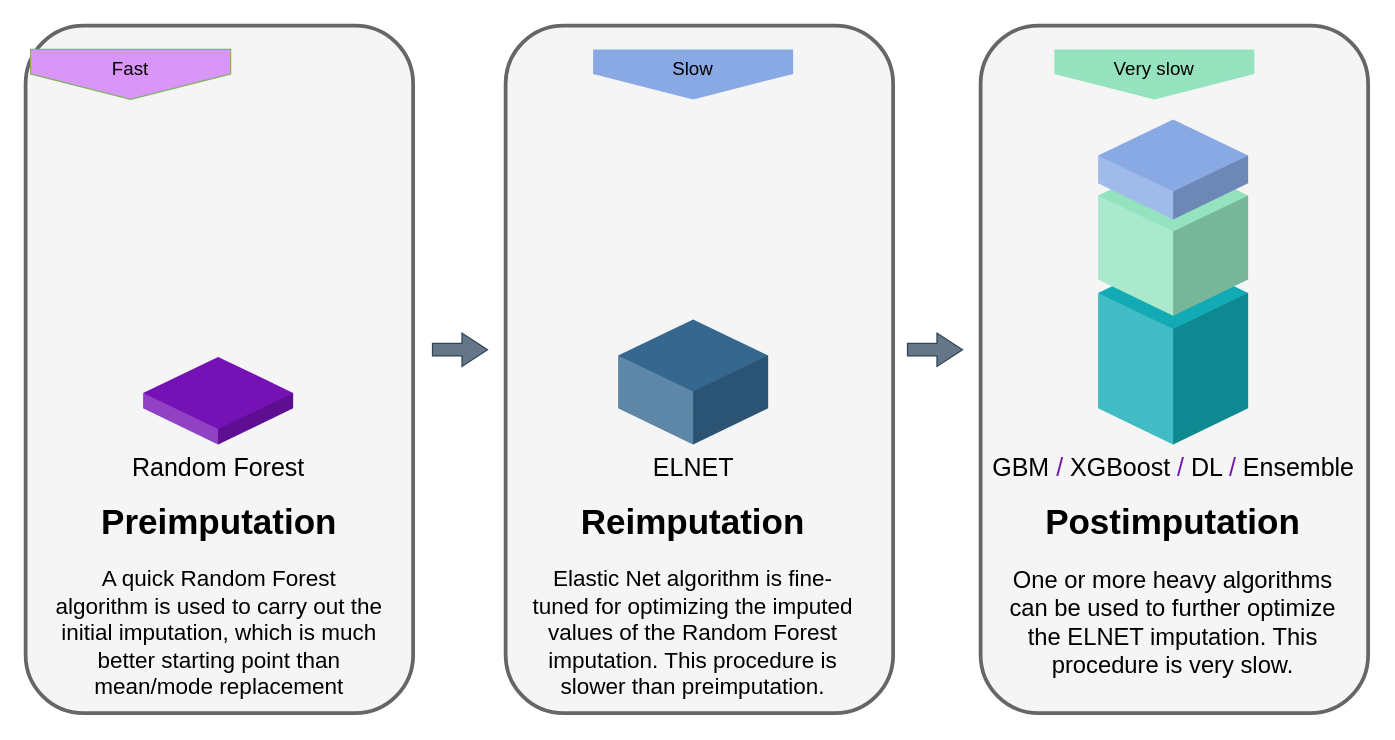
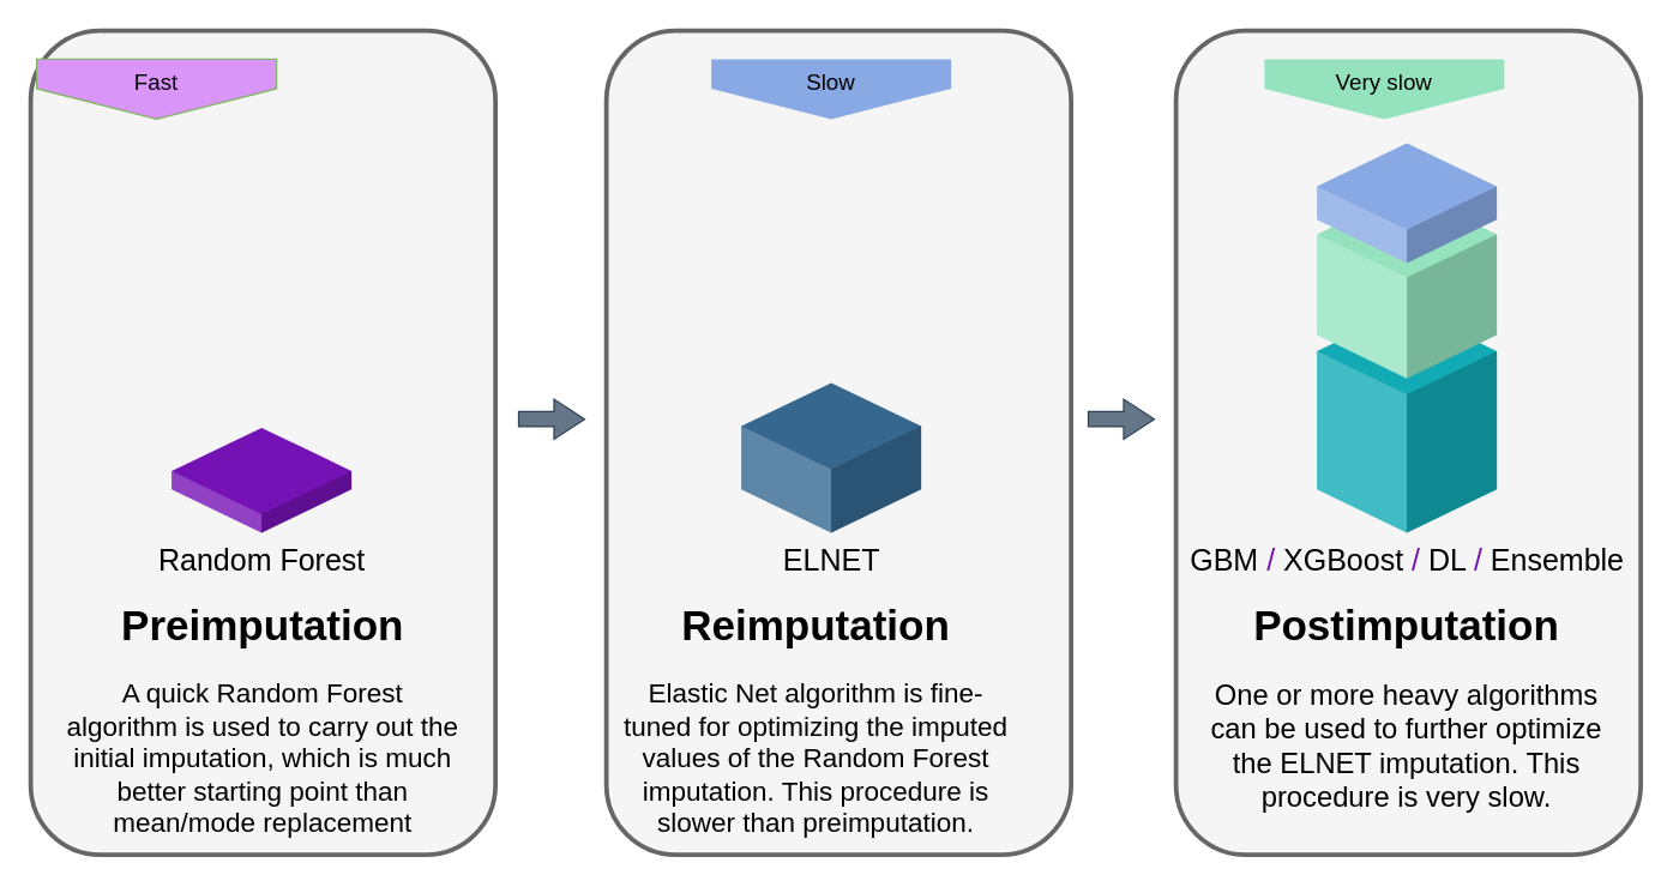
  <mxCell id="0" />
  <mxCell id="1" parent="0" />
  <mxCell id="2" value="&lt;h1&gt;&lt;br&gt;&lt;/h1&gt;" style="text;html=1;spacing=5;spacingTop=-20;whiteSpace=wrap;overflow=hidden;strokeWidth=3;fontSize=13;align=center;rounded=1;fillColor=#f5f5f5;fontColor=#333333;strokeColor=#666666;" parent="1" vertex="1"><mxGeometry x="20" y="20" width="310" height="550" as="geometry" /></mxCell>
  <mxCell id="3" value="Random Forest" style="verticalLabelPosition=bottom;verticalAlign=top;html=1;shape=mxgraph.infographic.shadedCube;isoAngle=15;fillColor=#7412B5;strokeColor=none;fontFamily=Helvetica;fontSize=20;align=center;strokeWidth=2;" parent="1" vertex="1"><mxGeometry x="114" y="285" width="120" height="70" as="geometry" /></mxCell>
  <mxCell id="4" value="&lt;h1&gt;Preimputation&lt;/h1&gt;&lt;p&gt;&lt;font style=&quot;font-size: 18px;&quot;&gt;A quick Random Forest algorithm is used to carry out the initial imputation, which is much better starting point than mean/mode replacement&lt;/font&gt;&lt;/p&gt;" style="text;html=1;spacing=5;spacingTop=-20;whiteSpace=wrap;overflow=hidden;strokeWidth=2;fillColor=none;gradientColor=none;fontSize=14;align=center;" parent="1" vertex="1"><mxGeometry x="40" y="392" width="270" height="174" as="geometry" /></mxCell>
  <mxCell id="5" value="Fast" style="shape=offPageConnector;whiteSpace=wrap;html=1;fillColor=#DA95F8;fontSize=15;size=0.509;verticalAlign=top;strokeColor=#82b366;shadow=0;rounded=0;gradientColor=none;gradientDirection=west;" parent="1" vertex="1"><mxGeometry x="24" y="39" width="160" height="40" as="geometry" /></mxCell>
  <mxCell id="6" value="" style="shape=flexArrow;endArrow=classic;html=1;rounded=0;fontColor=#000000;fillColor=#f5f5f5;strokeColor=#666666;endWidth=15.714;endSize=6.471;" parent="1" edge="1"><mxGeometry width="50" height="50" relative="1" as="geometry"><mxPoint x="617" y="168" as="sourcePoint" /><mxPoint x="687" y="168" as="targetPoint" /></mxGeometry></mxCell>
  <mxCell id="7" value="" style="shape=flexArrow;endArrow=classic;html=1;rounded=0;fontColor=#000000;fillColor=#647687;strokeColor=#314354;endWidth=15.714;endSize=6.471;" parent="1" edge="1"><mxGeometry width="50" height="50" relative="1" as="geometry"><mxPoint x="345" y="279.29" as="sourcePoint" /><mxPoint x="390" y="279.29" as="targetPoint" /></mxGeometry></mxCell>
  <mxCell id="8" value="" style="shape=flexArrow;endArrow=classic;html=1;rounded=0;fontColor=#000000;fillColor=#647687;strokeColor=#314354;endWidth=15.714;endSize=6.471;" parent="1" edge="1"><mxGeometry width="50" height="50" relative="1" as="geometry"><mxPoint x="725" y="279.29" as="sourcePoint" /><mxPoint x="770" y="279.29" as="targetPoint" /></mxGeometry></mxCell>
  <mxCell id="9" value="&lt;h1&gt;&lt;br&gt;&lt;/h1&gt;" style="text;html=1;spacing=5;spacingTop=-20;whiteSpace=wrap;overflow=hidden;strokeColor=#666666;strokeWidth=3;fillColor=#f5f5f5;fontSize=13;fontColor=#333333;align=center;rounded=1;" parent="1" vertex="1"><mxGeometry x="404" y="20" width="310" height="550" as="geometry" /></mxCell>
  <mxCell id="10" value="ELNET" style="verticalLabelPosition=bottom;verticalAlign=top;html=1;shape=mxgraph.infographic.shadedCube;isoAngle=15;fillColor=#36688F;strokeColor=none;fontFamily=Helvetica;fontSize=20;align=center;strokeWidth=2;" parent="1" vertex="1"><mxGeometry x="494" y="255" width="120" height="100" as="geometry" /></mxCell>
- <mxCell id="11" value="&lt;h1&gt;Reimputation&lt;/h1&gt;&lt;p&gt;&lt;font style=&quot;font-size: 18px;&quot;&gt;Elastic Net algorithm is fine-tuned for optimizing the imputed values of the Random Forest imputation. This procedure is slower than preimputation.&lt;/font&gt;&lt;/p&gt;" style="text;html=1;spacing=5;spacingTop=-20;whiteSpace=wrap;overflow=hidden;strokeWidth=2;fillColor=none;gradientColor=none;fontSize=14;align=center;" parent="1" vertex="1"><mxGeometry x="419" y="392" width="270" height="175" as="geometry" /></mxCell>
+ <mxCell id="11" value="&lt;h1&gt;Reimputation&lt;/h1&gt;&lt;p&gt;&lt;font style=&quot;font-size: 18px;&quot;&gt;Elastic Net algorithm is fine-tuned for optimizing the imputed values of the Random Forest imputation. This procedure is slower than preimputation.&lt;/font&gt;&lt;/p&gt;" style="text;html=1;spacing=5;spacingTop=-20;whiteSpace=wrap;overflow=hidden;strokeWidth=2;fillColor=none;gradientColor=none;fontSize=14;align=center;" parent="1" vertex="1"><mxGeometry x="409" y="392" width="270" height="175" as="geometry" /></mxCell>
  <mxCell id="12" value="Slow" style="shape=offPageConnector;whiteSpace=wrap;html=1;fillColor=#88A9E3;fontSize=15;fontColor=#000000;size=0.509;verticalAlign=top;strokeColor=none;gradientColor=none;gradientDirection=west;" parent="1" vertex="1"><mxGeometry x="474" y="39" width="160" height="40" as="geometry" /></mxCell>
  <mxCell id="13" value="&lt;h1&gt;&lt;br&gt;&lt;/h1&gt;" style="text;html=1;spacing=5;spacingTop=-20;whiteSpace=wrap;overflow=hidden;strokeColor=#666666;strokeWidth=3;fillColor=#f5f5f5;fontSize=13;fontColor=#333333;align=center;rounded=1;container=0;" parent="1" vertex="1"><mxGeometry x="784" y="20" width="310" height="550" as="geometry" /></mxCell>
  <mxCell id="14" value="GBM &lt;font color=&quot;#7412b5&quot;&gt;/&lt;/font&gt; XGBoost &lt;font color=&quot;#7412b5&quot;&gt;/&lt;/font&gt; DL &lt;font color=&quot;#7412b5&quot;&gt;/&lt;/font&gt; Ensemble" style="verticalLabelPosition=bottom;verticalAlign=top;html=1;shape=mxgraph.infographic.shadedCube;isoAngle=15;fillColor=#12AAB5;strokeColor=none;fontFamily=Helvetica;fontSize=20;align=center;strokeWidth=2;" parent="1" vertex="1"><mxGeometry x="878" y="205" width="120" height="150" as="geometry" /></mxCell>
  <mxCell id="15" value="" style="verticalLabelPosition=bottom;verticalAlign=top;html=1;shape=mxgraph.infographic.shadedCube;isoAngle=15;fillColor=#94E3BE;strokeColor=none;fontFamily=Helvetica;fontSize=20;align=center;strokeWidth=2;fillStyle=auto;" parent="1" vertex="1"><mxGeometry x="878" y="127" width="120" height="125" as="geometry" /></mxCell>
  <mxCell id="16" value="" style="verticalLabelPosition=bottom;verticalAlign=top;html=1;shape=mxgraph.infographic.shadedCube;isoAngle=15;fillColor=#88A9E3;strokeColor=none;fontFamily=Helvetica;fontSize=20;align=center;strokeWidth=2;" parent="1" vertex="1"><mxGeometry x="878" y="95" width="120" height="80" as="geometry" /></mxCell>
  <mxCell id="17" value="&lt;h1&gt;Postimputation&lt;/h1&gt;&lt;p&gt;&lt;font style=&quot;font-size: 19px;&quot;&gt;One or more heavy algorithms can be used to further optimize the ELNET imputation. This procedure is very slow.&lt;/font&gt;&lt;/p&gt;" style="text;html=1;spacing=5;spacingTop=-20;whiteSpace=wrap;overflow=hidden;strokeWidth=2;fillColor=none;gradientColor=none;fontSize=14;align=center;" parent="1" vertex="1"><mxGeometry x="803" y="392" width="270" height="165" as="geometry" /></mxCell>
  <mxCell id="18" value="Very slow" style="shape=offPageConnector;whiteSpace=wrap;html=1;fillColor=#94E3BE;fontSize=15;fontColor=#000000;size=0.509;verticalAlign=top;strokeColor=none;" parent="1" vertex="1"><mxGeometry x="843" y="39" width="160" height="40" as="geometry" /></mxCell>
